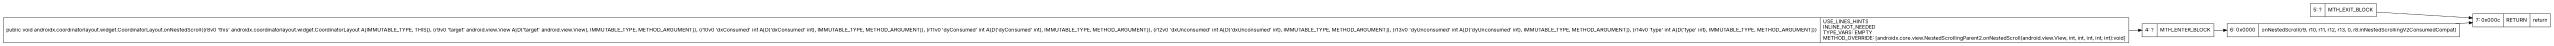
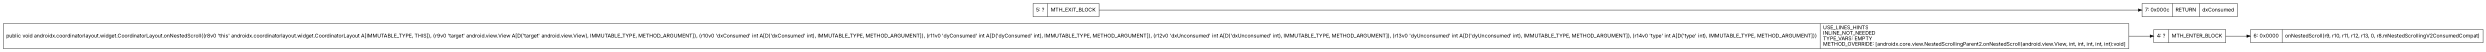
  digraph {
    fontname=Inter
    rankdir=LR
    node [fontname=Inter shape=record]
    edge [fontname=Inter]
    n1 [label="{4\:\ ?|MTH_ENTER_BLOCK\l}"]
    n2 [label="{6\:\ 0x0000|onNestedScroll(r9, r10, r11, r12, r13, 0, r8.mNestedScrollingV2ConsumedCompat)\l}"]
-   n3 [label="{7\:\ 0x000c|RETURN\l|return\l}"]
+   n3 [label="{7\:\ 0x000c|RETURN\l|dxConsumed\l}"]
    n4 [label="{5\:\ ?|MTH_EXIT_BLOCK\l}"]
    n5 [label="{public void androidx.coordinatorlayout.widget.CoordinatorLayout.onNestedScroll((r8v0 'this' androidx.coordinatorlayout.widget.CoordinatorLayout A[IMMUTABLE_TYPE, THIS]), (r9v0 'target' android.view.View A[D('target' android.view.View), IMMUTABLE_TYPE, METHOD_ARGUMENT]), (r10v0 'dxConsumed' int A[D('dxConsumed' int), IMMUTABLE_TYPE, METHOD_ARGUMENT]), (r11v0 'dyConsumed' int A[D('dyConsumed' int), IMMUTABLE_TYPE, METHOD_ARGUMENT]), (r12v0 'dxUnconsumed' int A[D('dxUnconsumed' int), IMMUTABLE_TYPE, METHOD_ARGUMENT]), (r13v0 'dyUnconsumed' int A[D('dyUnconsumed' int), IMMUTABLE_TYPE, METHOD_ARGUMENT]), (r14v0 'type' int A[D('type' int), IMMUTABLE_TYPE, METHOD_ARGUMENT]))  | USE_LINES_HINTS\lINLINE_NOT_NEEDED\lTYPE_VARS: EMPTY\lMETHOD_OVERRIDE: [androidx.core.view.NestedScrollingParent2.onNestedScroll(android.view.View, int, int, int, int, int):void]\l}"]
    n1 -> n2
-   n2 -> n3
    n4 -> n3
    n5 -> n1
  }
